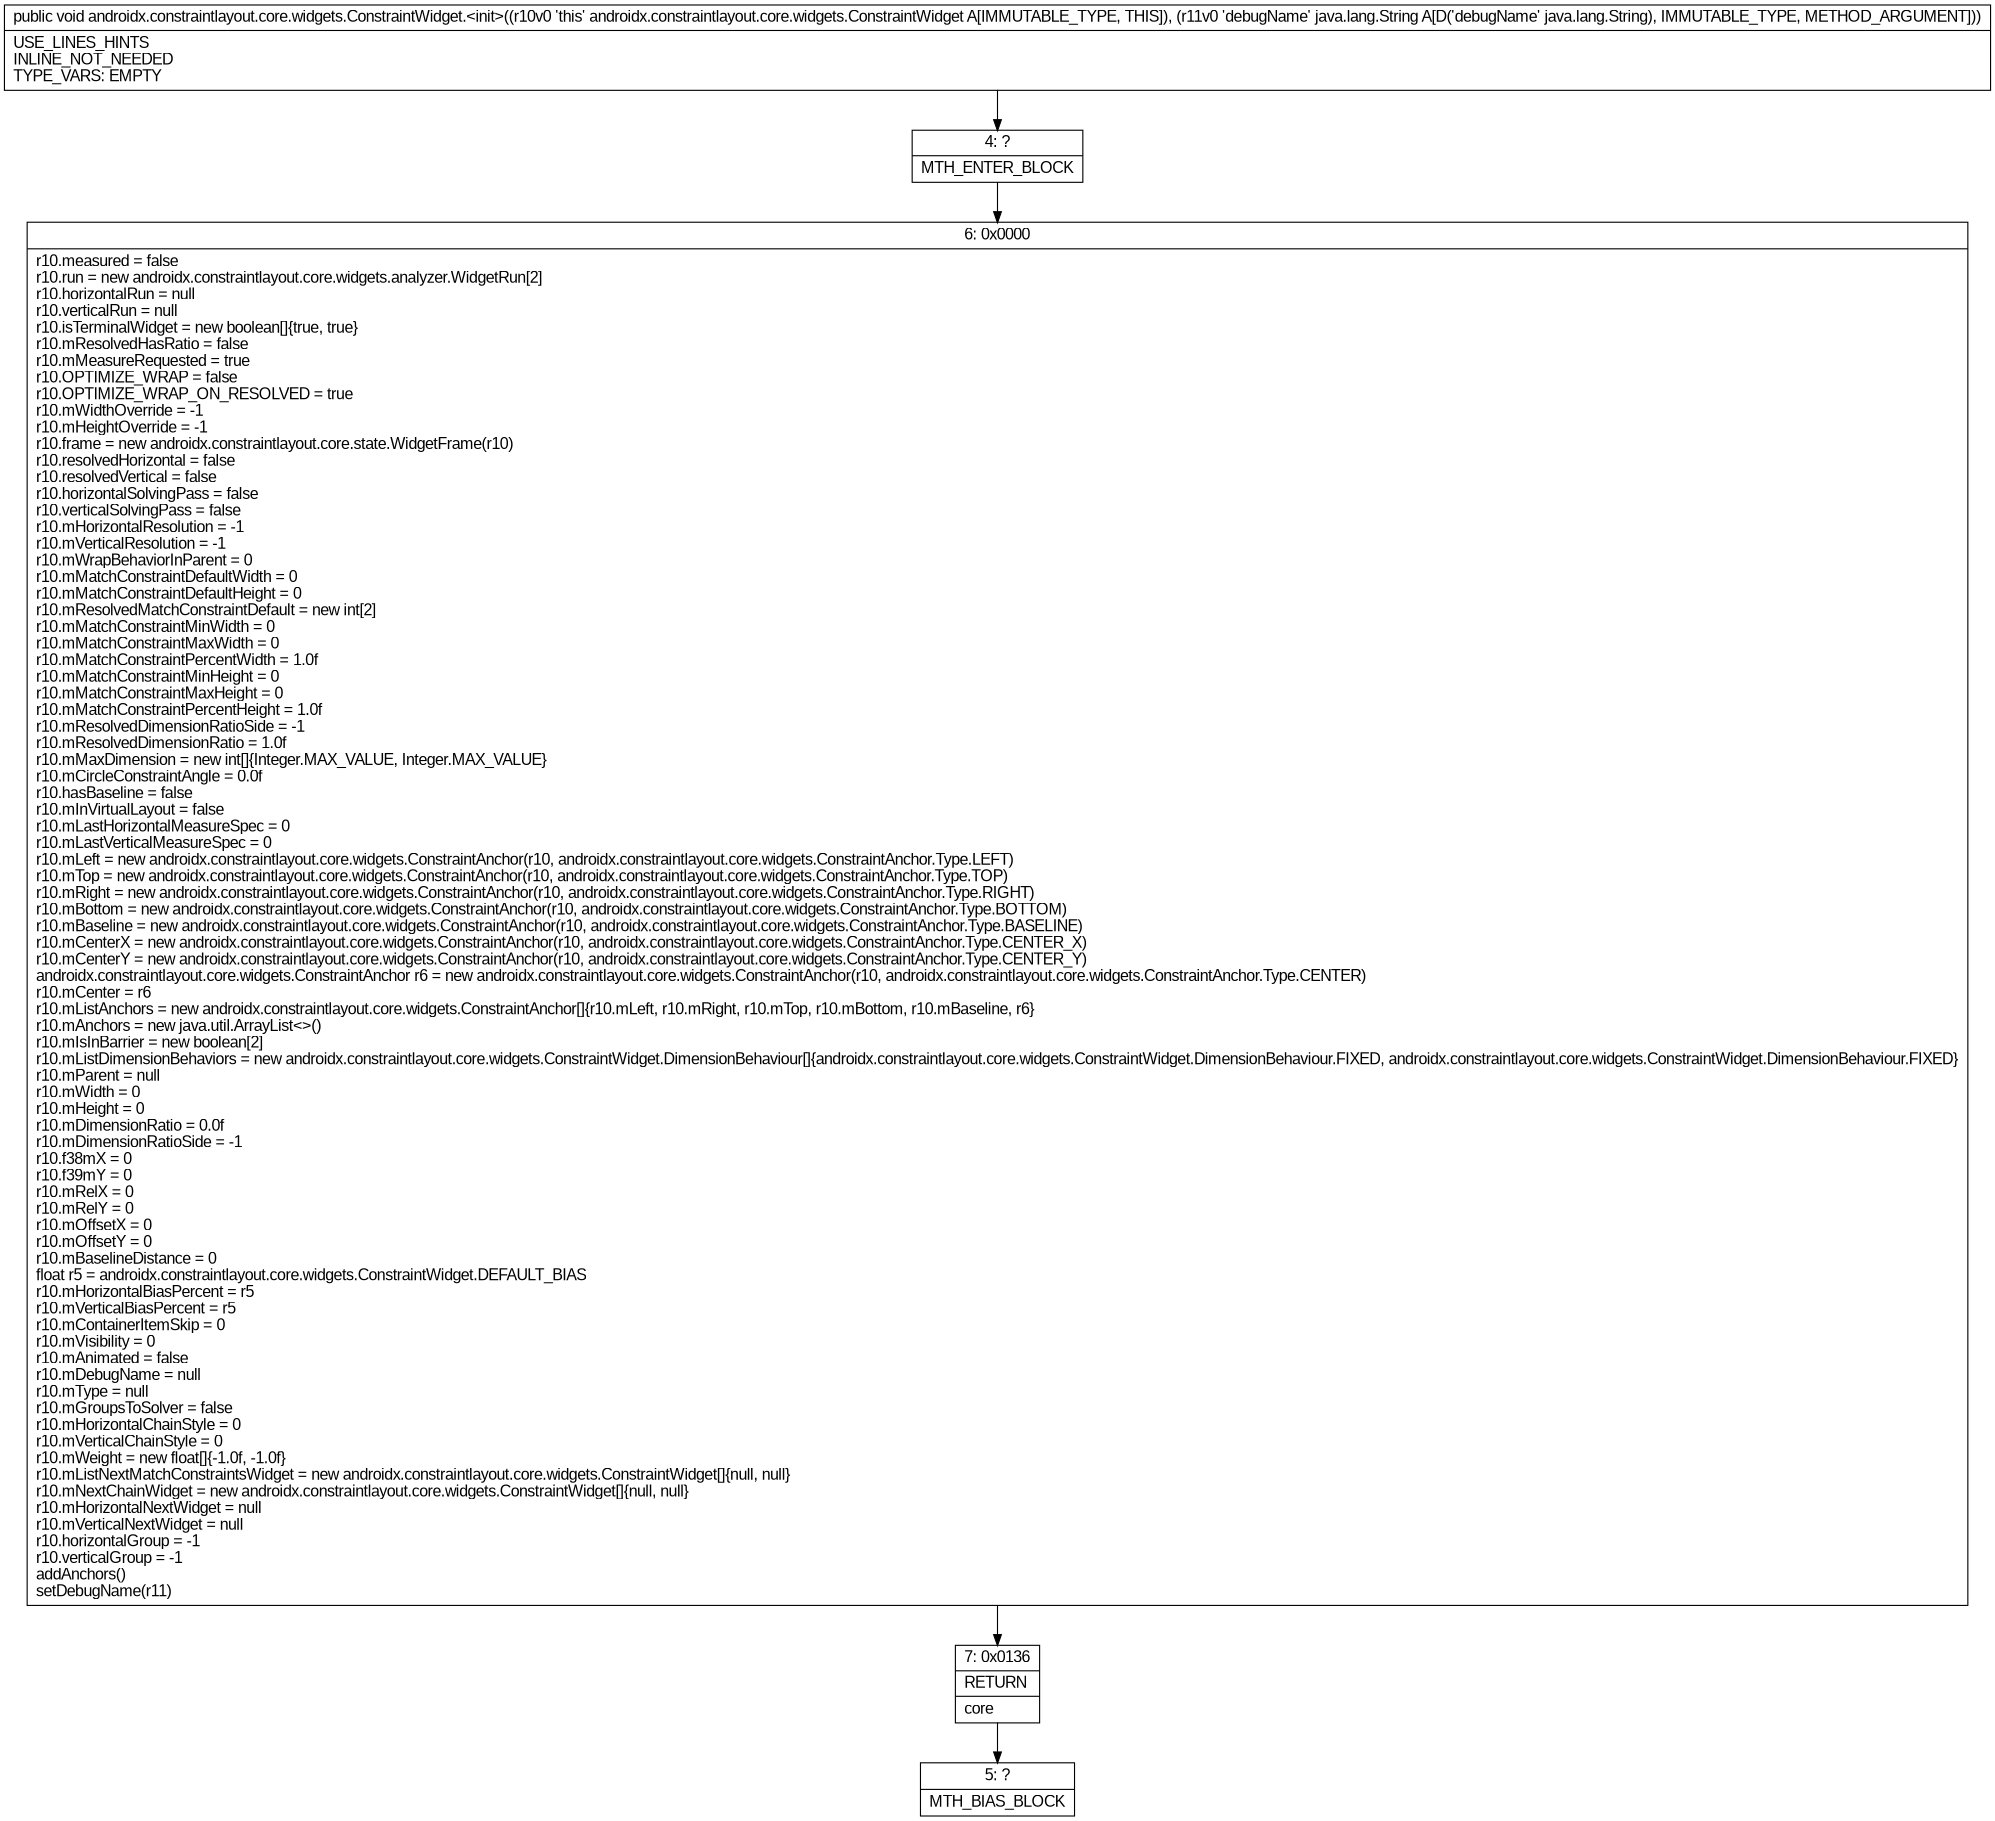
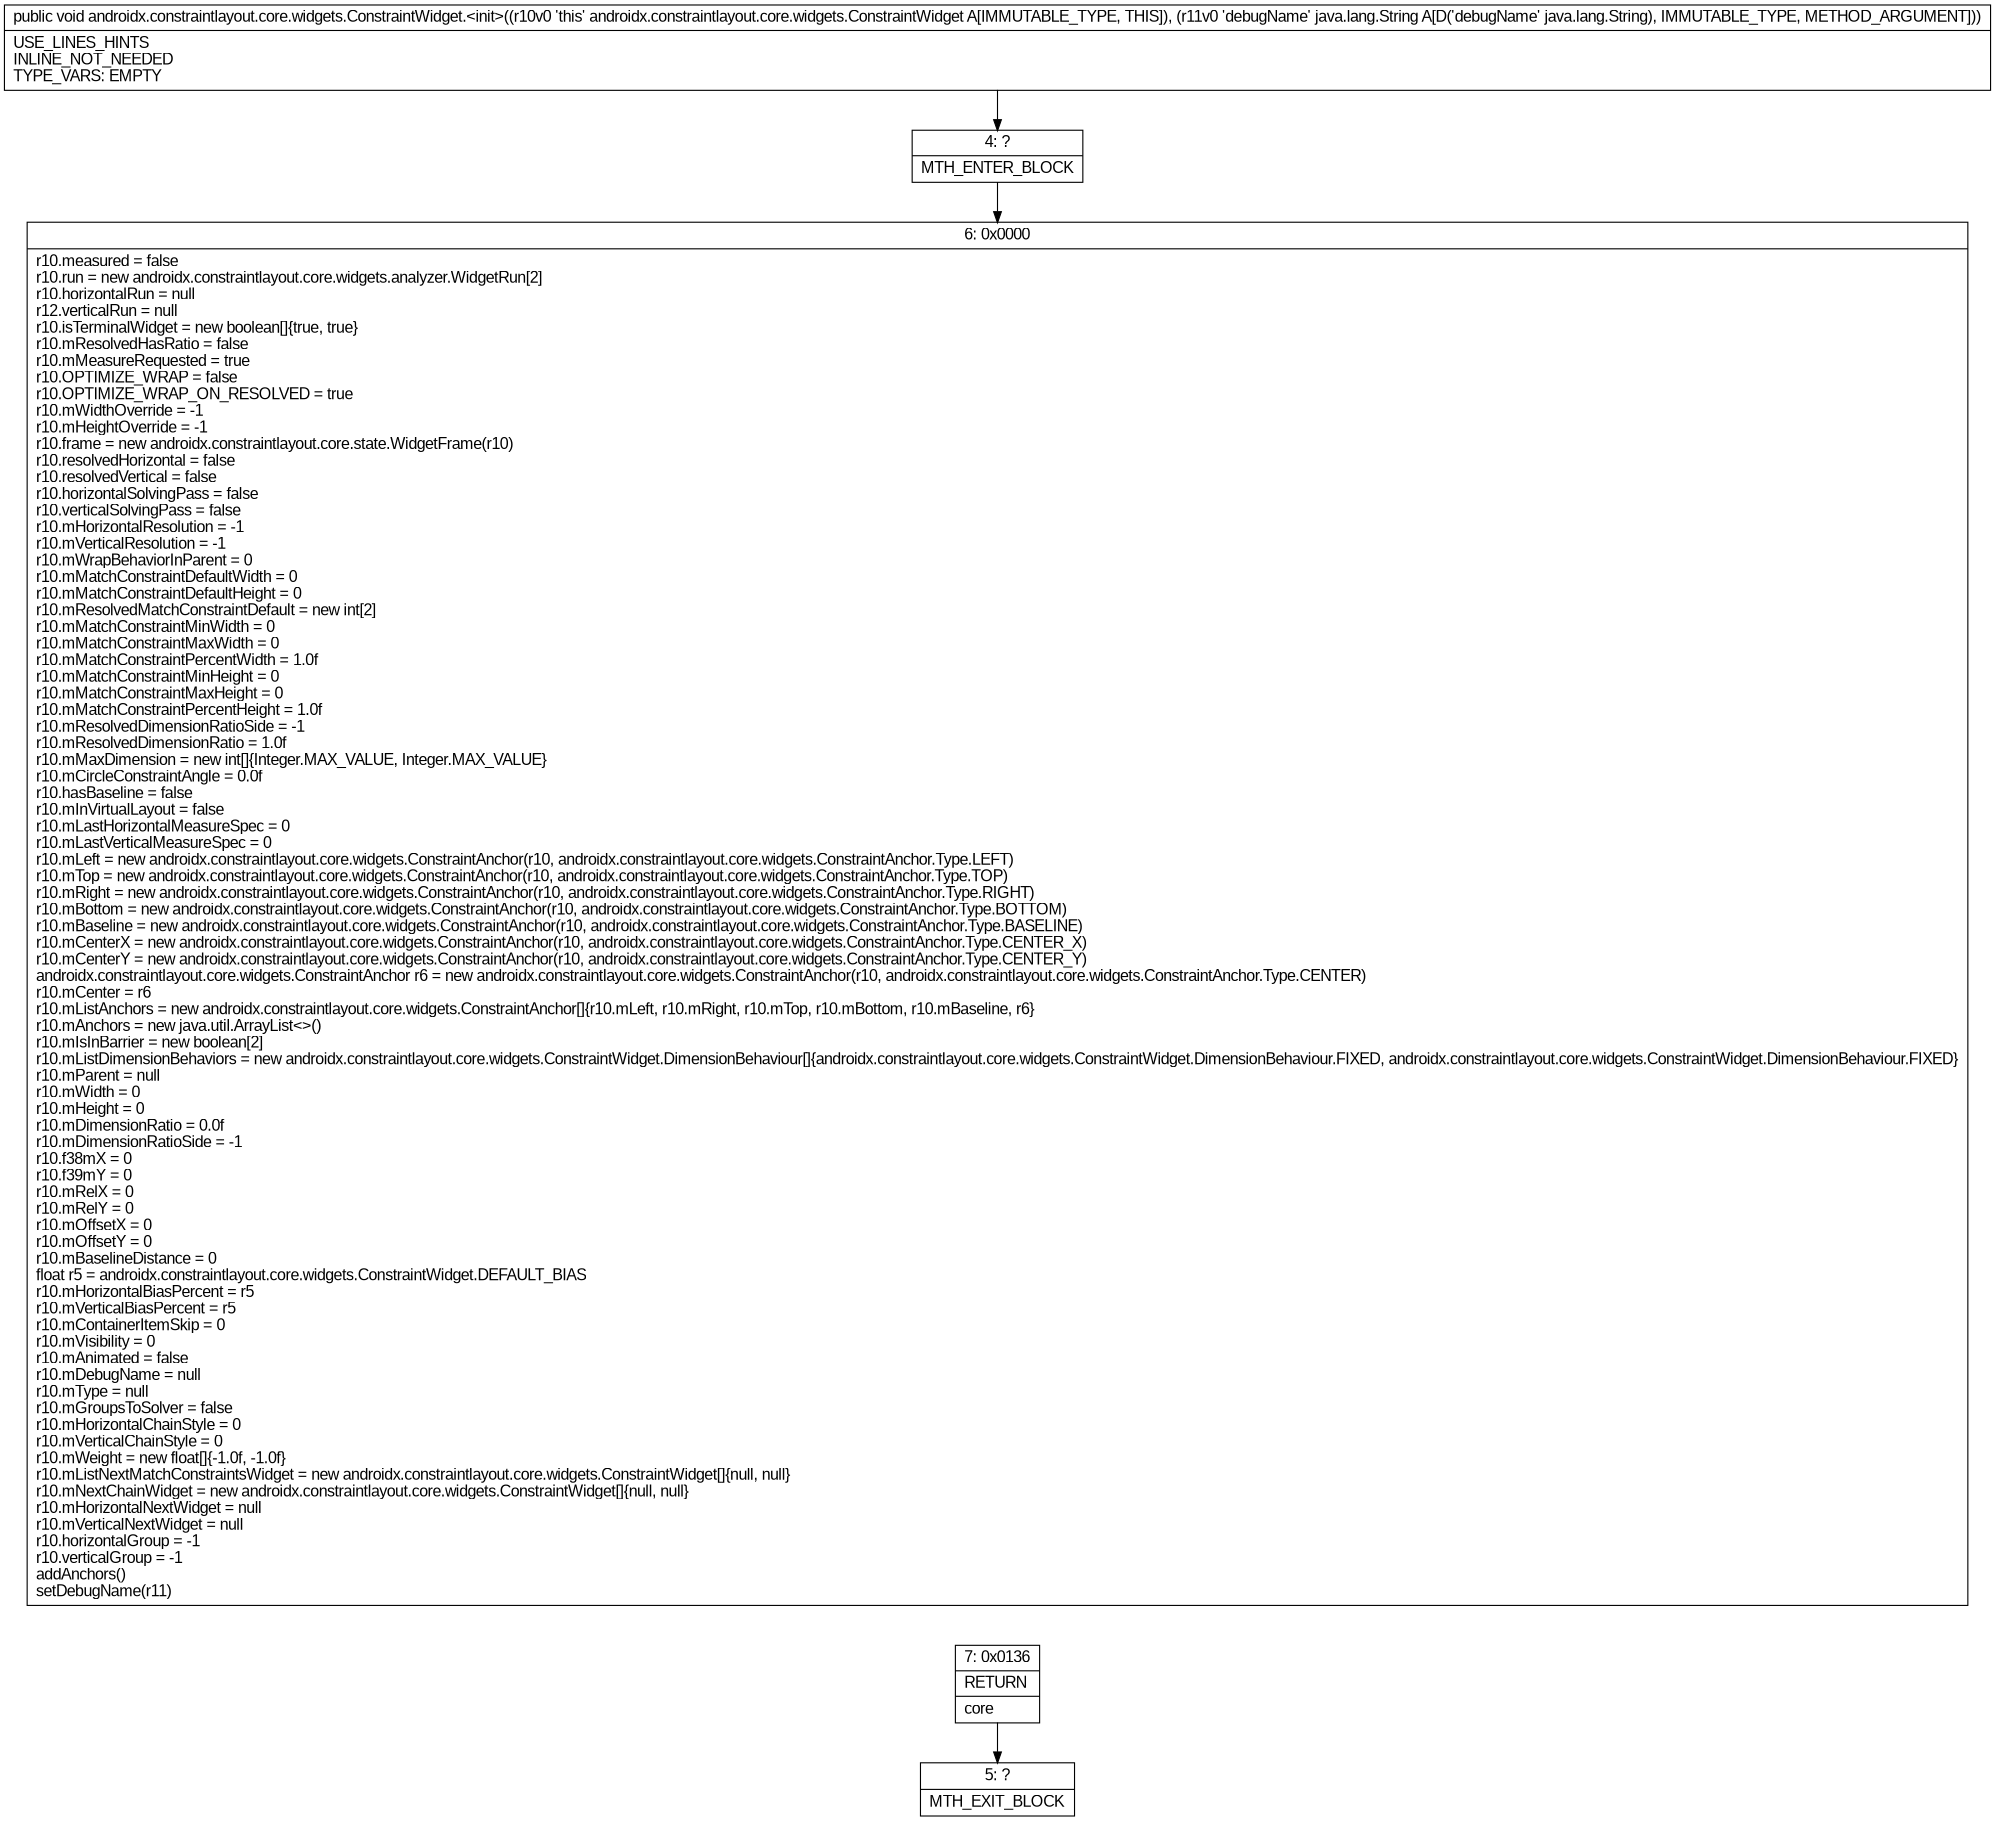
  digraph {
    fontname="Liberation Sans"
    node [fontname="Liberation Sans" shape=record]
    edge [fontname="Liberation Sans"]
    n1 [label="{4\:\ ?|MTH_ENTER_BLOCK\l}"]
-   n2 [label="{6\:\ 0x0000|r10.measured = false\lr10.run = new androidx.constraintlayout.core.widgets.analyzer.WidgetRun[2]\lr10.horizontalRun = null\lr10.verticalRun = null\lr10.isTerminalWidget = new boolean[]\{true, true\}\lr10.mResolvedHasRatio = false\lr10.mMeasureRequested = true\lr10.OPTIMIZE_WRAP = false\lr10.OPTIMIZE_WRAP_ON_RESOLVED = true\lr10.mWidthOverride = \-1\lr10.mHeightOverride = \-1\lr10.frame = new androidx.constraintlayout.core.state.WidgetFrame(r10)\lr10.resolvedHorizontal = false\lr10.resolvedVertical = false\lr10.horizontalSolvingPass = false\lr10.verticalSolvingPass = false\lr10.mHorizontalResolution = \-1\lr10.mVerticalResolution = \-1\lr10.mWrapBehaviorInParent = 0\lr10.mMatchConstraintDefaultWidth = 0\lr10.mMatchConstraintDefaultHeight = 0\lr10.mResolvedMatchConstraintDefault = new int[2]\lr10.mMatchConstraintMinWidth = 0\lr10.mMatchConstraintMaxWidth = 0\lr10.mMatchConstraintPercentWidth = 1.0f\lr10.mMatchConstraintMinHeight = 0\lr10.mMatchConstraintMaxHeight = 0\lr10.mMatchConstraintPercentHeight = 1.0f\lr10.mResolvedDimensionRatioSide = \-1\lr10.mResolvedDimensionRatio = 1.0f\lr10.mMaxDimension = new int[]\{Integer.MAX_VALUE, Integer.MAX_VALUE\}\lr10.mCircleConstraintAngle = 0.0f\lr10.hasBaseline = false\lr10.mInVirtualLayout = false\lr10.mLastHorizontalMeasureSpec = 0\lr10.mLastVerticalMeasureSpec = 0\lr10.mLeft = new androidx.constraintlayout.core.widgets.ConstraintAnchor(r10, androidx.constraintlayout.core.widgets.ConstraintAnchor.Type.LEFT)\lr10.mTop = new androidx.constraintlayout.core.widgets.ConstraintAnchor(r10, androidx.constraintlayout.core.widgets.ConstraintAnchor.Type.TOP)\lr10.mRight = new androidx.constraintlayout.core.widgets.ConstraintAnchor(r10, androidx.constraintlayout.core.widgets.ConstraintAnchor.Type.RIGHT)\lr10.mBottom = new androidx.constraintlayout.core.widgets.ConstraintAnchor(r10, androidx.constraintlayout.core.widgets.ConstraintAnchor.Type.BOTTOM)\lr10.mBaseline = new androidx.constraintlayout.core.widgets.ConstraintAnchor(r10, androidx.constraintlayout.core.widgets.ConstraintAnchor.Type.BASELINE)\lr10.mCenterX = new androidx.constraintlayout.core.widgets.ConstraintAnchor(r10, androidx.constraintlayout.core.widgets.ConstraintAnchor.Type.CENTER_X)\lr10.mCenterY = new androidx.constraintlayout.core.widgets.ConstraintAnchor(r10, androidx.constraintlayout.core.widgets.ConstraintAnchor.Type.CENTER_Y)\landroidx.constraintlayout.core.widgets.ConstraintAnchor r6 = new androidx.constraintlayout.core.widgets.ConstraintAnchor(r10, androidx.constraintlayout.core.widgets.ConstraintAnchor.Type.CENTER)\lr10.mCenter = r6\lr10.mListAnchors = new androidx.constraintlayout.core.widgets.ConstraintAnchor[]\{r10.mLeft, r10.mRight, r10.mTop, r10.mBottom, r10.mBaseline, r6\}\lr10.mAnchors = new java.util.ArrayList\<\>()\lr10.mIsInBarrier = new boolean[2]\lr10.mListDimensionBehaviors = new androidx.constraintlayout.core.widgets.ConstraintWidget.DimensionBehaviour[]\{androidx.constraintlayout.core.widgets.ConstraintWidget.DimensionBehaviour.FIXED, androidx.constraintlayout.core.widgets.ConstraintWidget.DimensionBehaviour.FIXED\}\lr10.mParent = null\lr10.mWidth = 0\lr10.mHeight = 0\lr10.mDimensionRatio = 0.0f\lr10.mDimensionRatioSide = \-1\lr10.f38mX = 0\lr10.f39mY = 0\lr10.mRelX = 0\lr10.mRelY = 0\lr10.mOffsetX = 0\lr10.mOffsetY = 0\lr10.mBaselineDistance = 0\lfloat r5 = androidx.constraintlayout.core.widgets.ConstraintWidget.DEFAULT_BIAS\lr10.mHorizontalBiasPercent = r5\lr10.mVerticalBiasPercent = r5\lr10.mContainerItemSkip = 0\lr10.mVisibility = 0\lr10.mAnimated = false\lr10.mDebugName = null\lr10.mType = null\lr10.mGroupsToSolver = false\lr10.mHorizontalChainStyle = 0\lr10.mVerticalChainStyle = 0\lr10.mWeight = new float[]\{\-1.0f, \-1.0f\}\lr10.mListNextMatchConstraintsWidget = new androidx.constraintlayout.core.widgets.ConstraintWidget[]\{null, null\}\lr10.mNextChainWidget = new androidx.constraintlayout.core.widgets.ConstraintWidget[]\{null, null\}\lr10.mHorizontalNextWidget = null\lr10.mVerticalNextWidget = null\lr10.horizontalGroup = \-1\lr10.verticalGroup = \-1\laddAnchors()\lsetDebugName(r11)\l}"]
+   n2 [label="{6\:\ 0x0000|r10.measured = false\lr10.run = new androidx.constraintlayout.core.widgets.analyzer.WidgetRun[2]\lr10.horizontalRun = null\lr12.verticalRun = null\lr10.isTerminalWidget = new boolean[]\{true, true\}\lr10.mResolvedHasRatio = false\lr10.mMeasureRequested = true\lr10.OPTIMIZE_WRAP = false\lr10.OPTIMIZE_WRAP_ON_RESOLVED = true\lr10.mWidthOverride = \-1\lr10.mHeightOverride = \-1\lr10.frame = new androidx.constraintlayout.core.state.WidgetFrame(r10)\lr10.resolvedHorizontal = false\lr10.resolvedVertical = false\lr10.horizontalSolvingPass = false\lr10.verticalSolvingPass = false\lr10.mHorizontalResolution = \-1\lr10.mVerticalResolution = \-1\lr10.mWrapBehaviorInParent = 0\lr10.mMatchConstraintDefaultWidth = 0\lr10.mMatchConstraintDefaultHeight = 0\lr10.mResolvedMatchConstraintDefault = new int[2]\lr10.mMatchConstraintMinWidth = 0\lr10.mMatchConstraintMaxWidth = 0\lr10.mMatchConstraintPercentWidth = 1.0f\lr10.mMatchConstraintMinHeight = 0\lr10.mMatchConstraintMaxHeight = 0\lr10.mMatchConstraintPercentHeight = 1.0f\lr10.mResolvedDimensionRatioSide = \-1\lr10.mResolvedDimensionRatio = 1.0f\lr10.mMaxDimension = new int[]\{Integer.MAX_VALUE, Integer.MAX_VALUE\}\lr10.mCircleConstraintAngle = 0.0f\lr10.hasBaseline = false\lr10.mInVirtualLayout = false\lr10.mLastHorizontalMeasureSpec = 0\lr10.mLastVerticalMeasureSpec = 0\lr10.mLeft = new androidx.constraintlayout.core.widgets.ConstraintAnchor(r10, androidx.constraintlayout.core.widgets.ConstraintAnchor.Type.LEFT)\lr10.mTop = new androidx.constraintlayout.core.widgets.ConstraintAnchor(r10, androidx.constraintlayout.core.widgets.ConstraintAnchor.Type.TOP)\lr10.mRight = new androidx.constraintlayout.core.widgets.ConstraintAnchor(r10, androidx.constraintlayout.core.widgets.ConstraintAnchor.Type.RIGHT)\lr10.mBottom = new androidx.constraintlayout.core.widgets.ConstraintAnchor(r10, androidx.constraintlayout.core.widgets.ConstraintAnchor.Type.BOTTOM)\lr10.mBaseline = new androidx.constraintlayout.core.widgets.ConstraintAnchor(r10, androidx.constraintlayout.core.widgets.ConstraintAnchor.Type.BASELINE)\lr10.mCenterX = new androidx.constraintlayout.core.widgets.ConstraintAnchor(r10, androidx.constraintlayout.core.widgets.ConstraintAnchor.Type.CENTER_X)\lr10.mCenterY = new androidx.constraintlayout.core.widgets.ConstraintAnchor(r10, androidx.constraintlayout.core.widgets.ConstraintAnchor.Type.CENTER_Y)\landroidx.constraintlayout.core.widgets.ConstraintAnchor r6 = new androidx.constraintlayout.core.widgets.ConstraintAnchor(r10, androidx.constraintlayout.core.widgets.ConstraintAnchor.Type.CENTER)\lr10.mCenter = r6\lr10.mListAnchors = new androidx.constraintlayout.core.widgets.ConstraintAnchor[]\{r10.mLeft, r10.mRight, r10.mTop, r10.mBottom, r10.mBaseline, r6\}\lr10.mAnchors = new java.util.ArrayList\<\>()\lr10.mIsInBarrier = new boolean[2]\lr10.mListDimensionBehaviors = new androidx.constraintlayout.core.widgets.ConstraintWidget.DimensionBehaviour[]\{androidx.constraintlayout.core.widgets.ConstraintWidget.DimensionBehaviour.FIXED, androidx.constraintlayout.core.widgets.ConstraintWidget.DimensionBehaviour.FIXED\}\lr10.mParent = null\lr10.mWidth = 0\lr10.mHeight = 0\lr10.mDimensionRatio = 0.0f\lr10.mDimensionRatioSide = \-1\lr10.f38mX = 0\lr10.f39mY = 0\lr10.mRelX = 0\lr10.mRelY = 0\lr10.mOffsetX = 0\lr10.mOffsetY = 0\lr10.mBaselineDistance = 0\lfloat r5 = androidx.constraintlayout.core.widgets.ConstraintWidget.DEFAULT_BIAS\lr10.mHorizontalBiasPercent = r5\lr10.mVerticalBiasPercent = r5\lr10.mContainerItemSkip = 0\lr10.mVisibility = 0\lr10.mAnimated = false\lr10.mDebugName = null\lr10.mType = null\lr10.mGroupsToSolver = false\lr10.mHorizontalChainStyle = 0\lr10.mVerticalChainStyle = 0\lr10.mWeight = new float[]\{\-1.0f, \-1.0f\}\lr10.mListNextMatchConstraintsWidget = new androidx.constraintlayout.core.widgets.ConstraintWidget[]\{null, null\}\lr10.mNextChainWidget = new androidx.constraintlayout.core.widgets.ConstraintWidget[]\{null, null\}\lr10.mHorizontalNextWidget = null\lr10.mVerticalNextWidget = null\lr10.horizontalGroup = \-1\lr10.verticalGroup = \-1\laddAnchors()\lsetDebugName(r11)\l}"]
    n3 [label="{7\:\ 0x0136|RETURN\l|core\l}"]
-   n4 [label="{5\:\ ?|MTH_BIAS_BLOCK\l}"]
+   n4 [label="{5\:\ ?|MTH_EXIT_BLOCK\l}"]
    n5 [label="{public void androidx.constraintlayout.core.widgets.ConstraintWidget.\<init\>((r10v0 'this' androidx.constraintlayout.core.widgets.ConstraintWidget A[IMMUTABLE_TYPE, THIS]), (r11v0 'debugName' java.lang.String A[D('debugName' java.lang.String), IMMUTABLE_TYPE, METHOD_ARGUMENT]))  | USE_LINES_HINTS\lINLINE_NOT_NEEDED\lTYPE_VARS: EMPTY\l}"]
    n1 -> n2
-   n2 -> n3
    n3 -> n4
    n5 -> n1
  }
